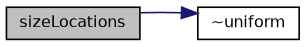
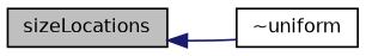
  digraph {
    rankdir=LR
    node [color=black fontname=Helvetica fontsize=10 shape=record]
    n1 [fillcolor=grey75 fontcolor=black height=0.2 label=sizeLocations style=filled width=0.4]
    n2 [height=0.2 label="~uniform" width=0.4]
-   n2 -> n1 [color=midnightblue dir=back fontname=Helvetica fontsize=10 labelfontname=Helvetica labelfontsize=10 style=solid]
+   n1 -> n2 [color=midnightblue dir=back fontname=Helvetica fontsize=10 labelfontname=Helvetica labelfontsize=10 style=solid]
  }
